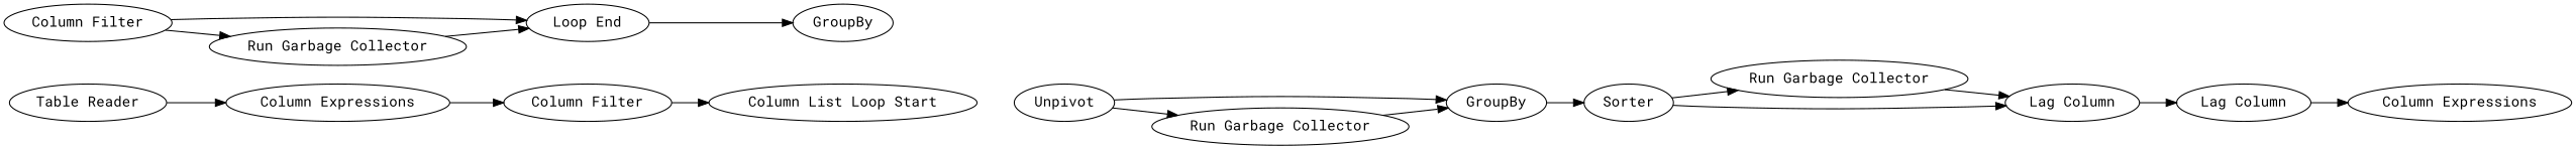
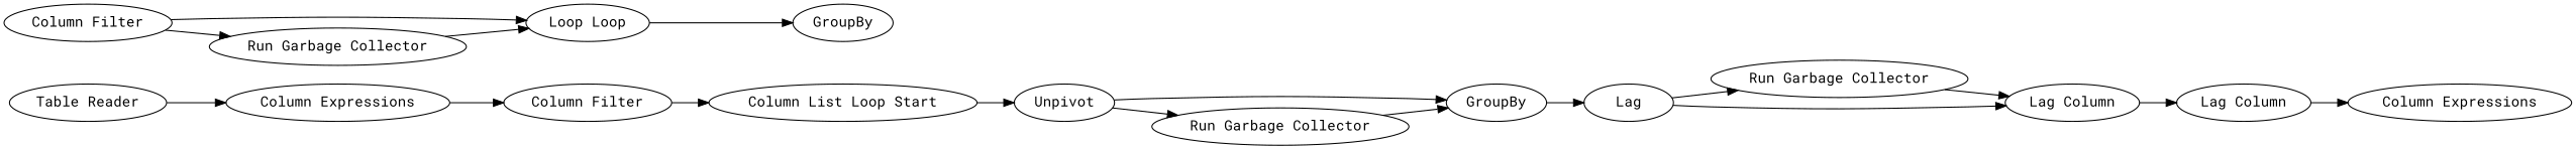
  digraph {
    fontname="Roboto Mono"
    rankdir=LR
    node [fontname="Roboto Mono"]
    edge [fontname="Roboto Mono"]
    n1 [label="Run Garbage Collector"]
    n2 [label="Lag Column"]
    n3 [label="Lag Column"]
    n4 [label="Column Expressions"]
    n5 [label="Column Filter"]
-   n6 [label="Loop End"]
+   n6 [label="Loop Loop"]
    n7 [label="Run Garbage Collector"]
    n8 [label=GroupBy]
    n9 [label=GroupBy]
-   n10 [label=Sorter]
+   n10 [label=Lag]
    n11 [label="Column Expressions"]
    n12 [label="Column Filter"]
    n13 [label="Column List Loop Start"]
    n14 [label=Unpivot]
    n15 [label="Run Garbage Collector"]
    n16 [label="Table Reader"]
    n1 -> n2
    n2 -> n3
    n3 -> n4
    n5 -> n6
    n5 -> n7
    n6 -> n8
    n7 -> n6
    n9 -> n10
    n10 -> n1
    n10 -> n2
    n11 -> n12
    n12 -> n13
+   n13 -> n14
    n14 -> n9
    n14 -> n15
    n15 -> n9
    n16 -> n11
  }
